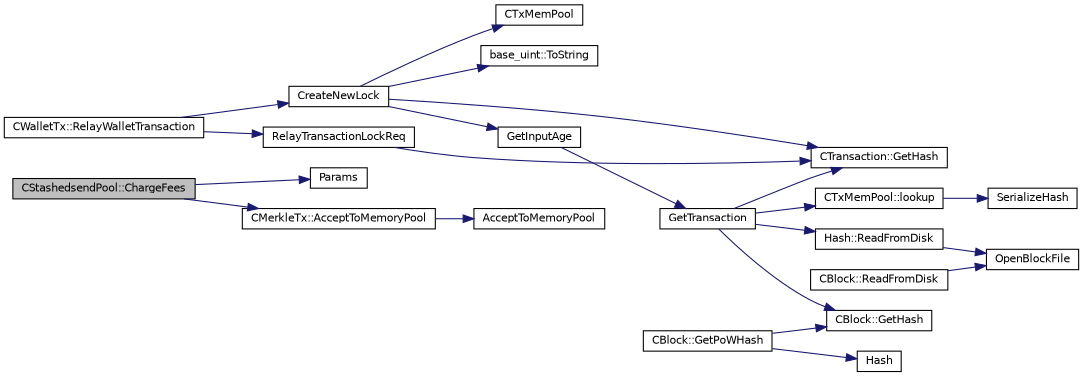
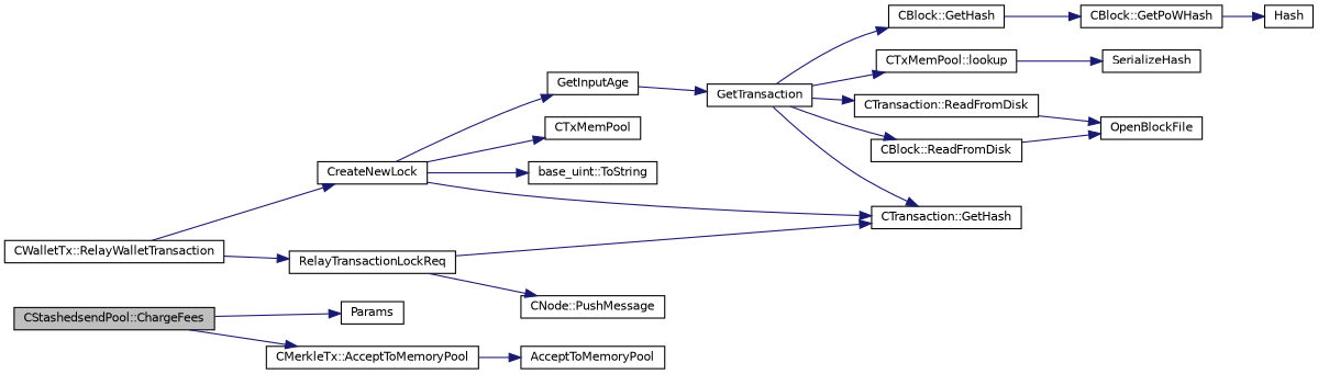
  digraph {
    rankdir=LR
    node [color=black fillcolor=white fontname=Helvetica fontsize=10 shape=record style=filled]
    edge [color=midnightblue fontname=Helvetica fontsize=10 labelfontname=Helvetica labelfontsize=10 style=solid]
    n1 [fillcolor=grey75 fontcolor=black height=0.2 label="CStashedsendPool::ChargeFees" width=0.4]
    n2 [height=0.2 label=Params width=0.4]
    n3 [height=0.2 label="CMerkleTx::AcceptToMemoryPool" width=0.4]
    n4 [height=0.2 label=AcceptToMemoryPool width=0.4]
    n5 [height=0.2 label="CWalletTx::RelayWalletTransaction" width=0.4]
    n6 [height=0.2 label=CreateNewLock width=0.4]
    n7 [height=0.2 label=RelayTransactionLockReq width=0.4]
    n8 [height=0.2 label="base_uint::ToString" width=0.4]
    n9 [height=0.2 label=GetInputAge width=0.4]
    n10 [height=0.2 label="CTransaction::GetHash" width=0.4]
    n11 [height=0.2 label=CTxMemPool width=0.4]
+   n12 [height=0.2 label="CNode::PushMessage" width=0.4]
    n13 [height=0.2 label=GetTransaction width=0.4]
    n14 [height=0.2 label="CTxMemPool::lookup" width=0.4]
-   n15 [height=0.2 label="Hash::ReadFromDisk" width=0.4]
+   n15 [height=0.2 label="CTransaction::ReadFromDisk" width=0.4]
    n16 [height=0.2 label="CBlock::ReadFromDisk" width=0.4]
    n17 [height=0.2 label="CBlock::GetHash" width=0.4]
    n18 [height=0.2 label=SerializeHash width=0.4]
    n19 [height=0.2 label=OpenBlockFile width=0.4]
    n20 [height=0.2 label="CBlock::GetPoWHash" width=0.4]
    n21 [height=0.2 label=Hash width=0.4]
    n1 -> n2
    n1 -> n3
    n3 -> n4
    n5 -> n6
    n5 -> n7
    n6 -> n8
    n6 -> n9
    n6 -> n10
    n6 -> n11
    n7 -> n10
+   n7 -> n12
    n9 -> n13
    n13 -> n10
    n13 -> n14
    n13 -> n15
+   n13 -> n16
    n13 -> n17
    n14 -> n18
    n15 -> n19
    n16 -> n19
-   n20 -> n17
+   n17 -> n20
    n20 -> n21
  }
